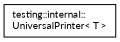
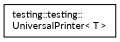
  digraph {
    rankdir=LR
    fontname=Lato
-   n1 [color=black fillcolor=white fontname=Lato fontsize=10 height=0.2 label="testing::internal::\lUniversalPrinter\< T \>" shape=record style=filled width=0.4]
+   n1 [color=black fillcolor=white fontname=Lato fontsize=10 height=0.2 label="testing::testing::\lUniversalPrinter\< T \>" shape=record style=filled width=0.4]
  }
